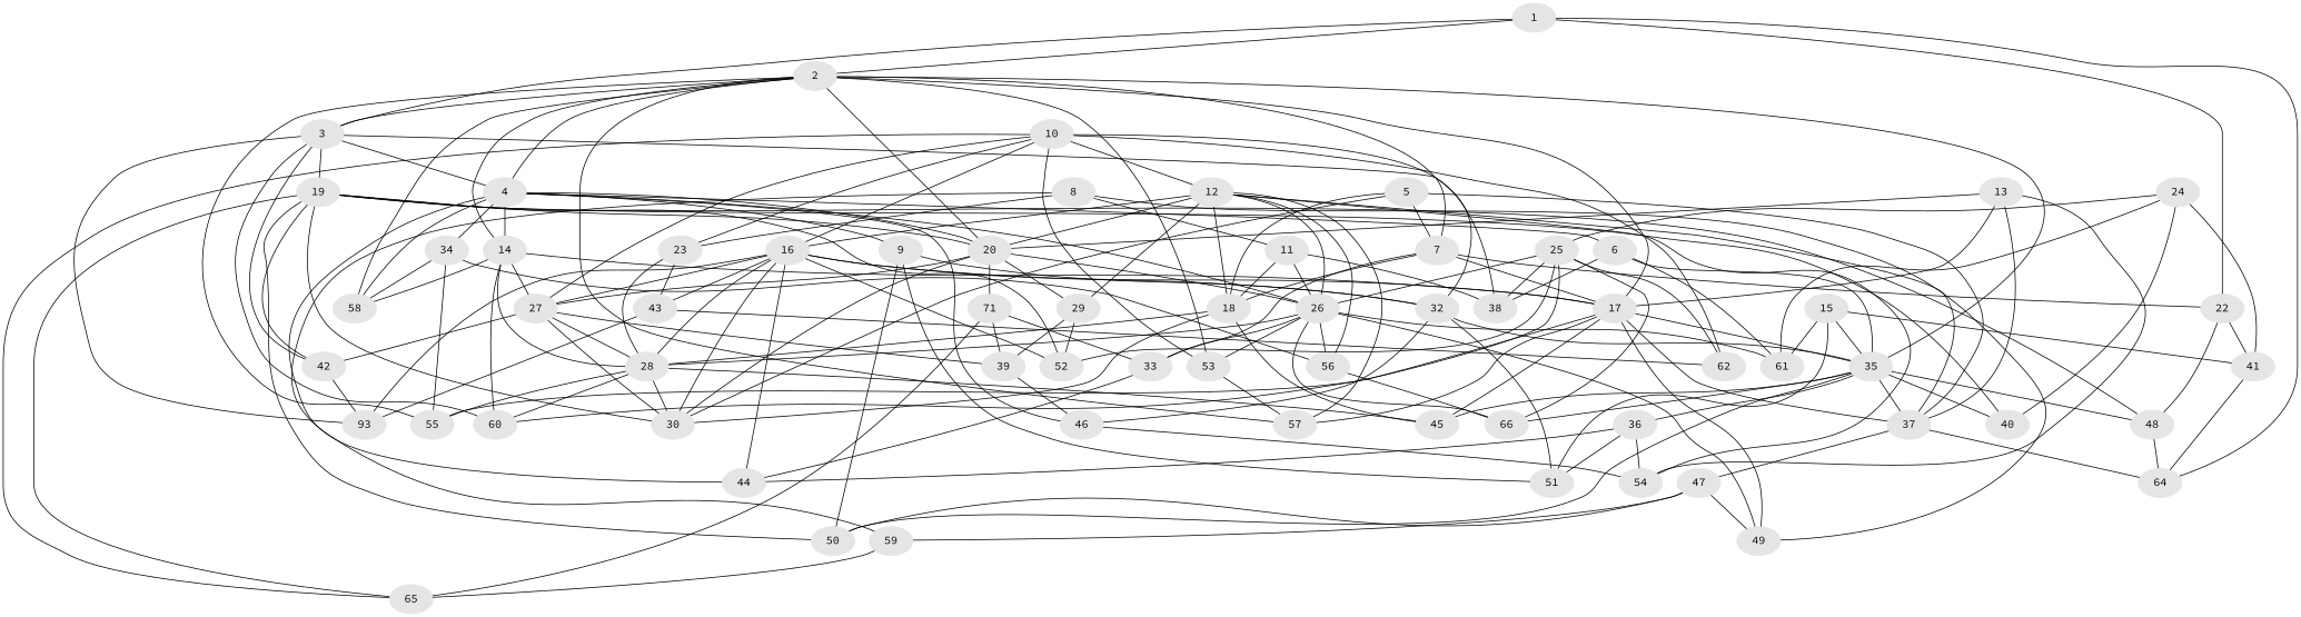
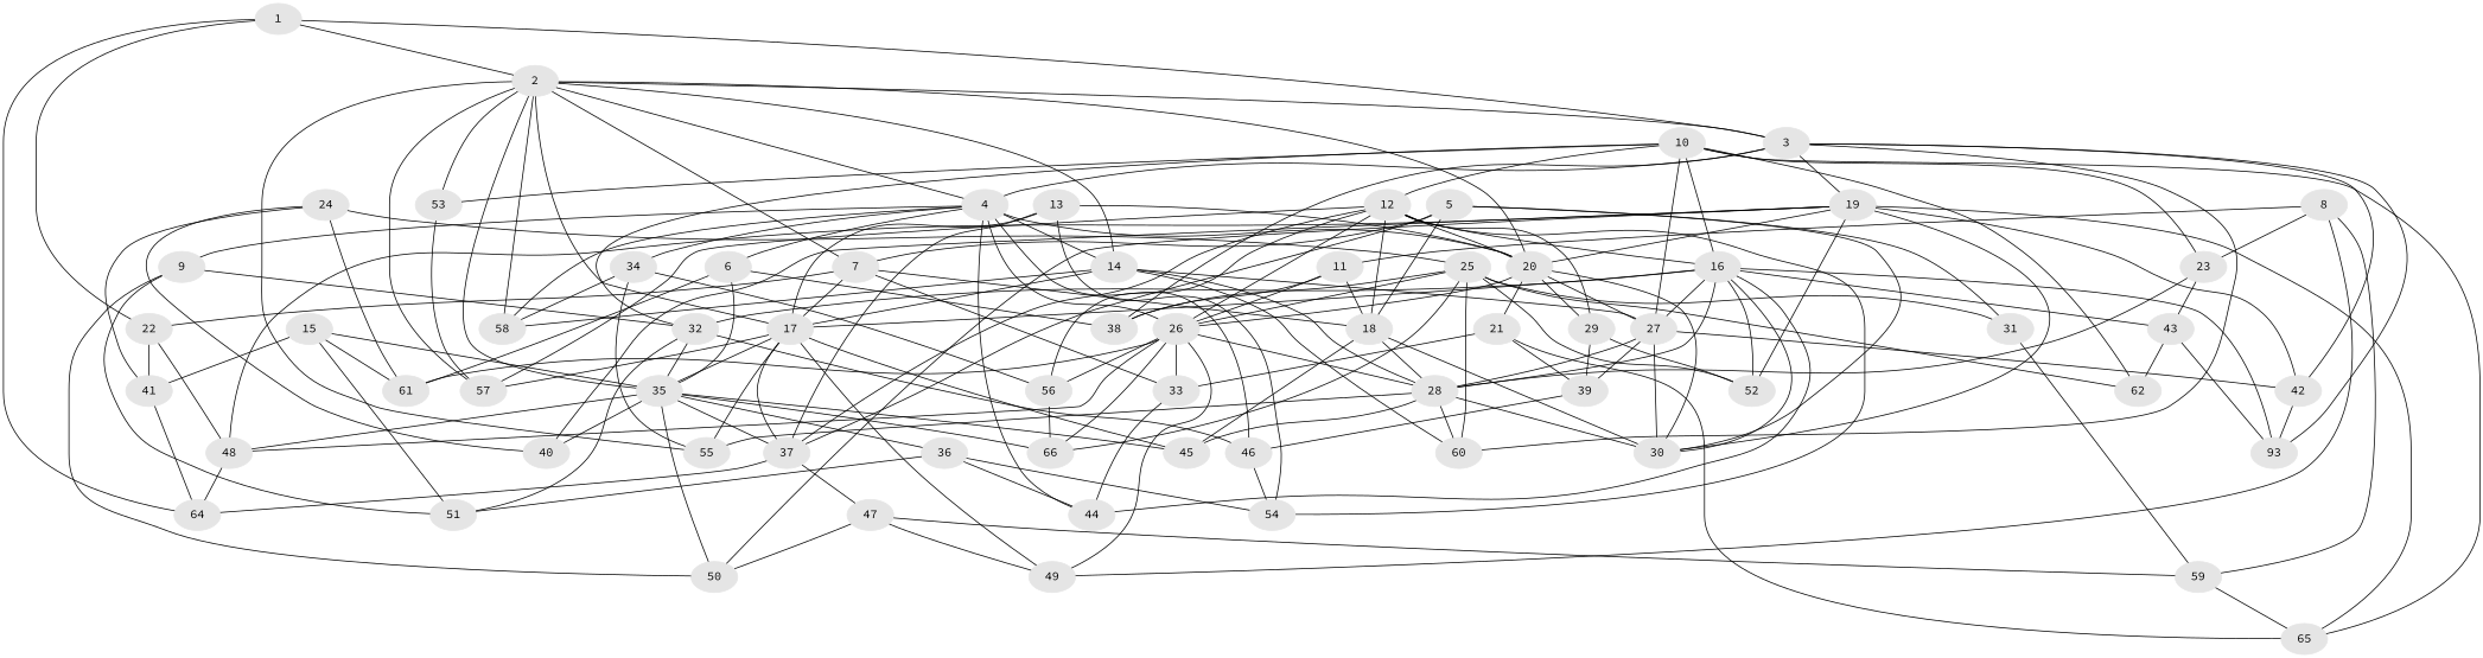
  graph {
    fontname="Source Code Pro"
    node [color=gray90 fontname="Source Code Pro" style=filled]
    edge [fontname="Source Code Pro" weight=1.0]
    1
    2
    3
    22
    64
    4
    7
    14
    17
    20
    35
    53
    55
    57
    58
    19
    38
    42
    60
    n20 [label=93]
    41
    48
    6
    9
    26
    34
    44
    46
    18
    33
    27
    28
    37
    49
    45
    30
    29
-   21 [label=71]
+   21
    50
    40
    66
    36
    65
    52
    61
    32
    51
    56
    54
    5
+   31
    59
    47
    8
    11
    23
    43
    10
    12
    16
    62
    39
    25
    13
    15
    24
    1 -- 2
    1 -- 3
    1 -- 22
    1 -- 64
    2 -- 3
    2 -- 4
    2 -- 7
    2 -- 14
    2 -- 17
    2 -- 20
    2 -- 35
    2 -- 53
    2 -- 55
    2 -- 57
    2 -- 58
    3 -- 4
    3 -- 19
    3 -- 38
    3 -- 42
    3 -- 60
    3 -- n20
    22 -- 41
    22 -- 48
    4 -- 14 [weight=2.0]
    4 -- 20
    4 -- 58
    4 -- 6
    4 -- 9
    4 -- 26
    4 -- 34
    4 -- 44
    4 -- 46
    7 -- 22
    7 -- 17
    7 -- 18 [weight=2.0]
    7 -- 33
    14 -- 17
    14 -- 58
    14 -- 60
    14 -- 27
    14 -- 28
    17 -- 35
    17 -- 55
    17 -- 57
    17 -- 37 [weight=2.0]
    17 -- 49
    17 -- 45
    20 -- 26
    20 -- 27
    20 -- 30 [weight=2.0]
    20 -- 29
    20 -- 21
    35 -- 48
    35 -- 37
    35 -- 45
    35 -- 50
    35 -- 40
    35 -- 66
    35 -- 36
    53 -- 57
    19 -- 20
    19 -- 42
    19 -- 48
    19 -- 30 [weight=3.0]
    19 -- 50
    19 -- 40 [weight=2.0]
    19 -- 65
    19 -- 52
    42 -- n20
    41 -- 64
    48 -- 64
    6 -- 35
    6 -- 38
    6 -- 61
    9 -- 50
    9 -- 32
    9 -- 51
-   26 -- 53
+   26 -- 48
    26 -- 33
    26 -- 28
    26 -- 49
    26 -- 66
    26 -- 61
    26 -- 56
    34 -- 55
    34 -- 58
    34 -- 56
    46 -- 54
    18 -- 28 [weight=2.0]
    18 -- 45
    18 -- 30 [weight=2.0]
    33 -- 44
    27 -- 42
    27 -- 28 [weight=2.0]
    27 -- 30 [weight=2.0]
    27 -- 39
    28 -- 55
    28 -- 60
    28 -- 45
    28 -- 30
    37 -- 64
    37 -- 47
    29 -- 52
    29 -- 39
    21 -- 33
    21 -- 65
    21 -- 39
    36 -- 44
    36 -- 51
    36 -- 54
    32 -- 35
    32 -- 46
    32 -- 51
    56 -- 66
    5 -- 7 [weight=2.0]
    5 -- 18
    5 -- 37
    5 -- 30
+   5 -- 31
+   31 -- 59
    59 -- 65
    47 -- 49
    47 -- 50
    47 -- 59
    8 -- 49
    8 -- 59
    8 -- 11
    8 -- 23
    11 -- 38
    11 -- 26
    11 -- 18
    23 -- 28
    23 -- 43
    43 -- n20
    43 -- 62
    10 -- 53
    10 -- 27
    10 -- 65
    10 -- 32 [weight=2.0]
    10 -- 23
    10 -- 12
    10 -- 16
    10 -- 62 [weight=2.0]
    12 -- 20 [weight=2.0]
    12 -- 57
    12 -- 26
    12 -- 18
    12 -- 37
    12 -- 29
    12 -- 56
    12 -- 54
    12 -- 16
    16 -- 17
    16 -- n20
    16 -- 44
    16 -- 27
    16 -- 28
    16 -- 30
    16 -- 52
    16 -- 32 [weight=2.0]
    16 -- 43
    39 -- 46
    25 -- 38
    25 -- 60
    25 -- 26
    25 -- 66
    25 -- 52
+   25 -- 31 [weight=2.0]
    25 -- 62
    13 -- 17
    13 -- 20
    13 -- 37
    13 -- 54
    15 -- 35
    15 -- 41
    15 -- 61
    15 -- 51
    24 -- 41
    24 -- 40
    24 -- 61
    24 -- 25
  }
